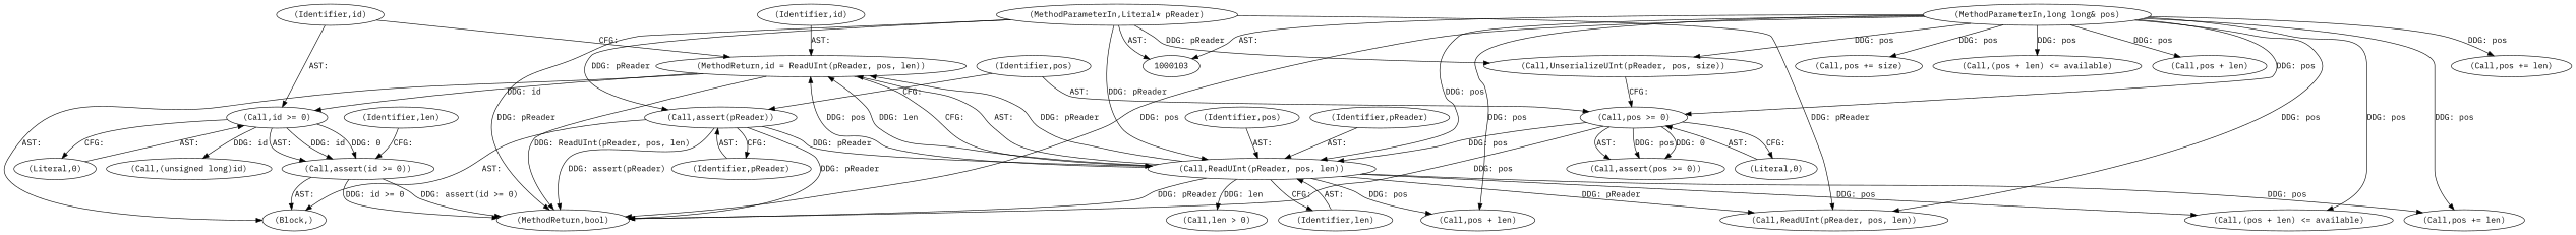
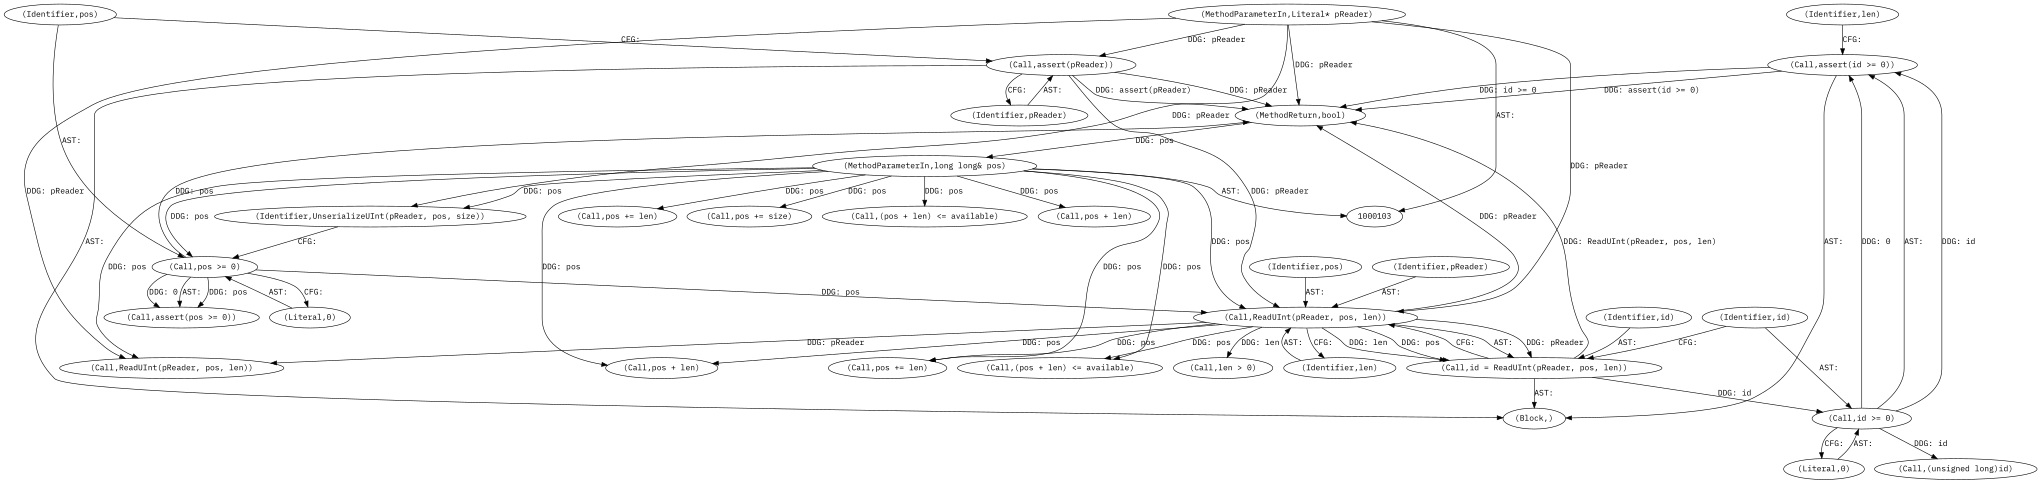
  digraph {
    fontname="IBM Plex Mono"
    node [fontname="IBM Plex Mono"]
    edge [fontname="IBM Plex Mono"]
    n1 [label="(Call,assert(id >= 0))"]
    n2 [label="(Block,)"]
    n3 [label="(MethodReturn,bool)"]
    n4 [label="(Call,id >= 0)"]
    n5 [label="(Literal,0)"]
    n6 [label="(Call,(unsigned long)id)"]
-   n7 [label="(MethodReturn,id = ReadUInt(pReader, pos, len))"]
+   n7 [label="(Call,id = ReadUInt(pReader, pos, len))"]
    n8 [label="(Call,ReadUInt(pReader, pos, len))"]
    n9 [label="(Call,ReadUInt(pReader, pos, len))"]
    n10 [label="(Call,len > 0)"]
    n11 [label="(Call,pos += len)"]
    n12 [label="(Identifier,len)"]
    n13 [label="(Call,(pos + len) <= available)"]
    n14 [label="(Call,pos + len)"]
    n15 [label="(Call,assert(pReader))"]
    n16 [label="(Identifier,pReader)"]
    n17 [label="(MethodParameterIn,Literal* pReader)"]
-   n18 [label="(Call,UnserializeUInt(pReader, pos, size))"]
+   n18 [label="(Identifier,UnserializeUInt(pReader, pos, size))"]
    1000103
    n20 [label="(Call,pos >= 0)"]
    n21 [label="(Call,assert(pos >= 0))"]
    n22 [label="(Literal,0)"]
    n23 [label="(MethodParameterIn,long long& pos)"]
    n24 [label="(Call,pos += len)"]
    n25 [label="(Call,pos += size)"]
    n26 [label="(Call,(pos + len) <= available)"]
    n27 [label="(Call,pos + len)"]
    n28 [label="(Identifier,len)"]
    n29 [label="(Identifier,id)"]
    n30 [label="(Identifier,pos)"]
    n31 [label="(Identifier,pos)"]
    n32 [label="(Identifier,pReader)"]
    n33 [label="(Identifier,id)"]
    n1 -> n2 [label="AST: "]
    n1 -> n3 [label="DDG: assert(id >= 0)"]
    n1 -> n3 [label="DDG: id >= 0"]
    n4 -> n1 [label="AST: "]
    n4 -> n1 [label="DDG: id"]
    n4 -> n1 [label="DDG: 0"]
    n4 -> n5 [label="CFG: "]
    n4 -> n6 [label="DDG: id"]
    n5 -> n4 [label="AST: "]
    n7 -> n2 [label="AST: "]
    n7 -> n3 [label="DDG: ReadUInt(pReader, pos, len)"]
    n7 -> n4 [label="DDG: id"]
    n7 -> n8 [label="CFG: "]
    n8 -> n3 [label="DDG: pReader"]
    n8 -> n7 [label="AST: "]
    n8 -> n7 [label="DDG: pReader"]
    n8 -> n7 [label="DDG: pos"]
    n8 -> n7 [label="DDG: len"]
    n8 -> n9 [label="DDG: pReader"]
    n8 -> n10 [label="DDG: len"]
    n8 -> n11 [label="DDG: pos"]
    n8 -> n12 [label="CFG: "]
    n8 -> n13 [label="DDG: pos"]
    n8 -> n14 [label="DDG: pos"]
    n12 -> n8 [label="AST: "]
    n15 -> n2 [label="AST: "]
    n15 -> n3 [label="DDG: pReader"]
    n15 -> n3 [label="DDG: assert(pReader)"]
    n15 -> n8 [label="DDG: pReader"]
    n15 -> n16 [label="CFG: "]
    n16 -> n15 [label="AST: "]
    n17 -> n3 [label="DDG: pReader"]
    n17 -> n8 [label="DDG: pReader"]
    n17 -> n9 [label="DDG: pReader"]
    n17 -> n15 [label="DDG: pReader"]
    n17 -> n18 [label="DDG: pReader"]
    n17 -> 1000103 [label="AST: "]
    n18 -> n20 [label="CFG: "]
    n20 -> n3 [label="DDG: pos"]
    n20 -> n8 [label="DDG: pos"]
    n20 -> n21 [label="AST: "]
    n20 -> n21 [label="DDG: pos"]
    n20 -> n21 [label="DDG: 0"]
    n20 -> n22 [label="CFG: "]
    n22 -> n20 [label="AST: "]
-   n23 -> n3 [label="DDG: pos"]
+   n3 -> n23 [label="DDG: pos"]
    n23 -> n8 [label="DDG: pos"]
    n23 -> n9 [label="DDG: pos"]
    n23 -> n11 [label="DDG: pos"]
    n23 -> n13 [label="DDG: pos"]
    n23 -> n14 [label="DDG: pos"]
    n23 -> n18 [label="DDG: pos"]
    n23 -> 1000103 [label="AST: "]
    n23 -> n20 [label="DDG: pos"]
    n23 -> n24 [label="DDG: pos"]
    n23 -> n25 [label="DDG: pos"]
    n23 -> n26 [label="DDG: pos"]
    n23 -> n27 [label="DDG: pos"]
    n28 -> n1 [label="CFG: "]
    n29 -> n4 [label="AST: "]
    n29 -> n7 [label="CFG: "]
    n30 -> n15 [label="CFG: "]
    n30 -> n20 [label="AST: "]
    n31 -> n8 [label="AST: "]
    n32 -> n8 [label="AST: "]
    n33 -> n7 [label="AST: "]
  }
